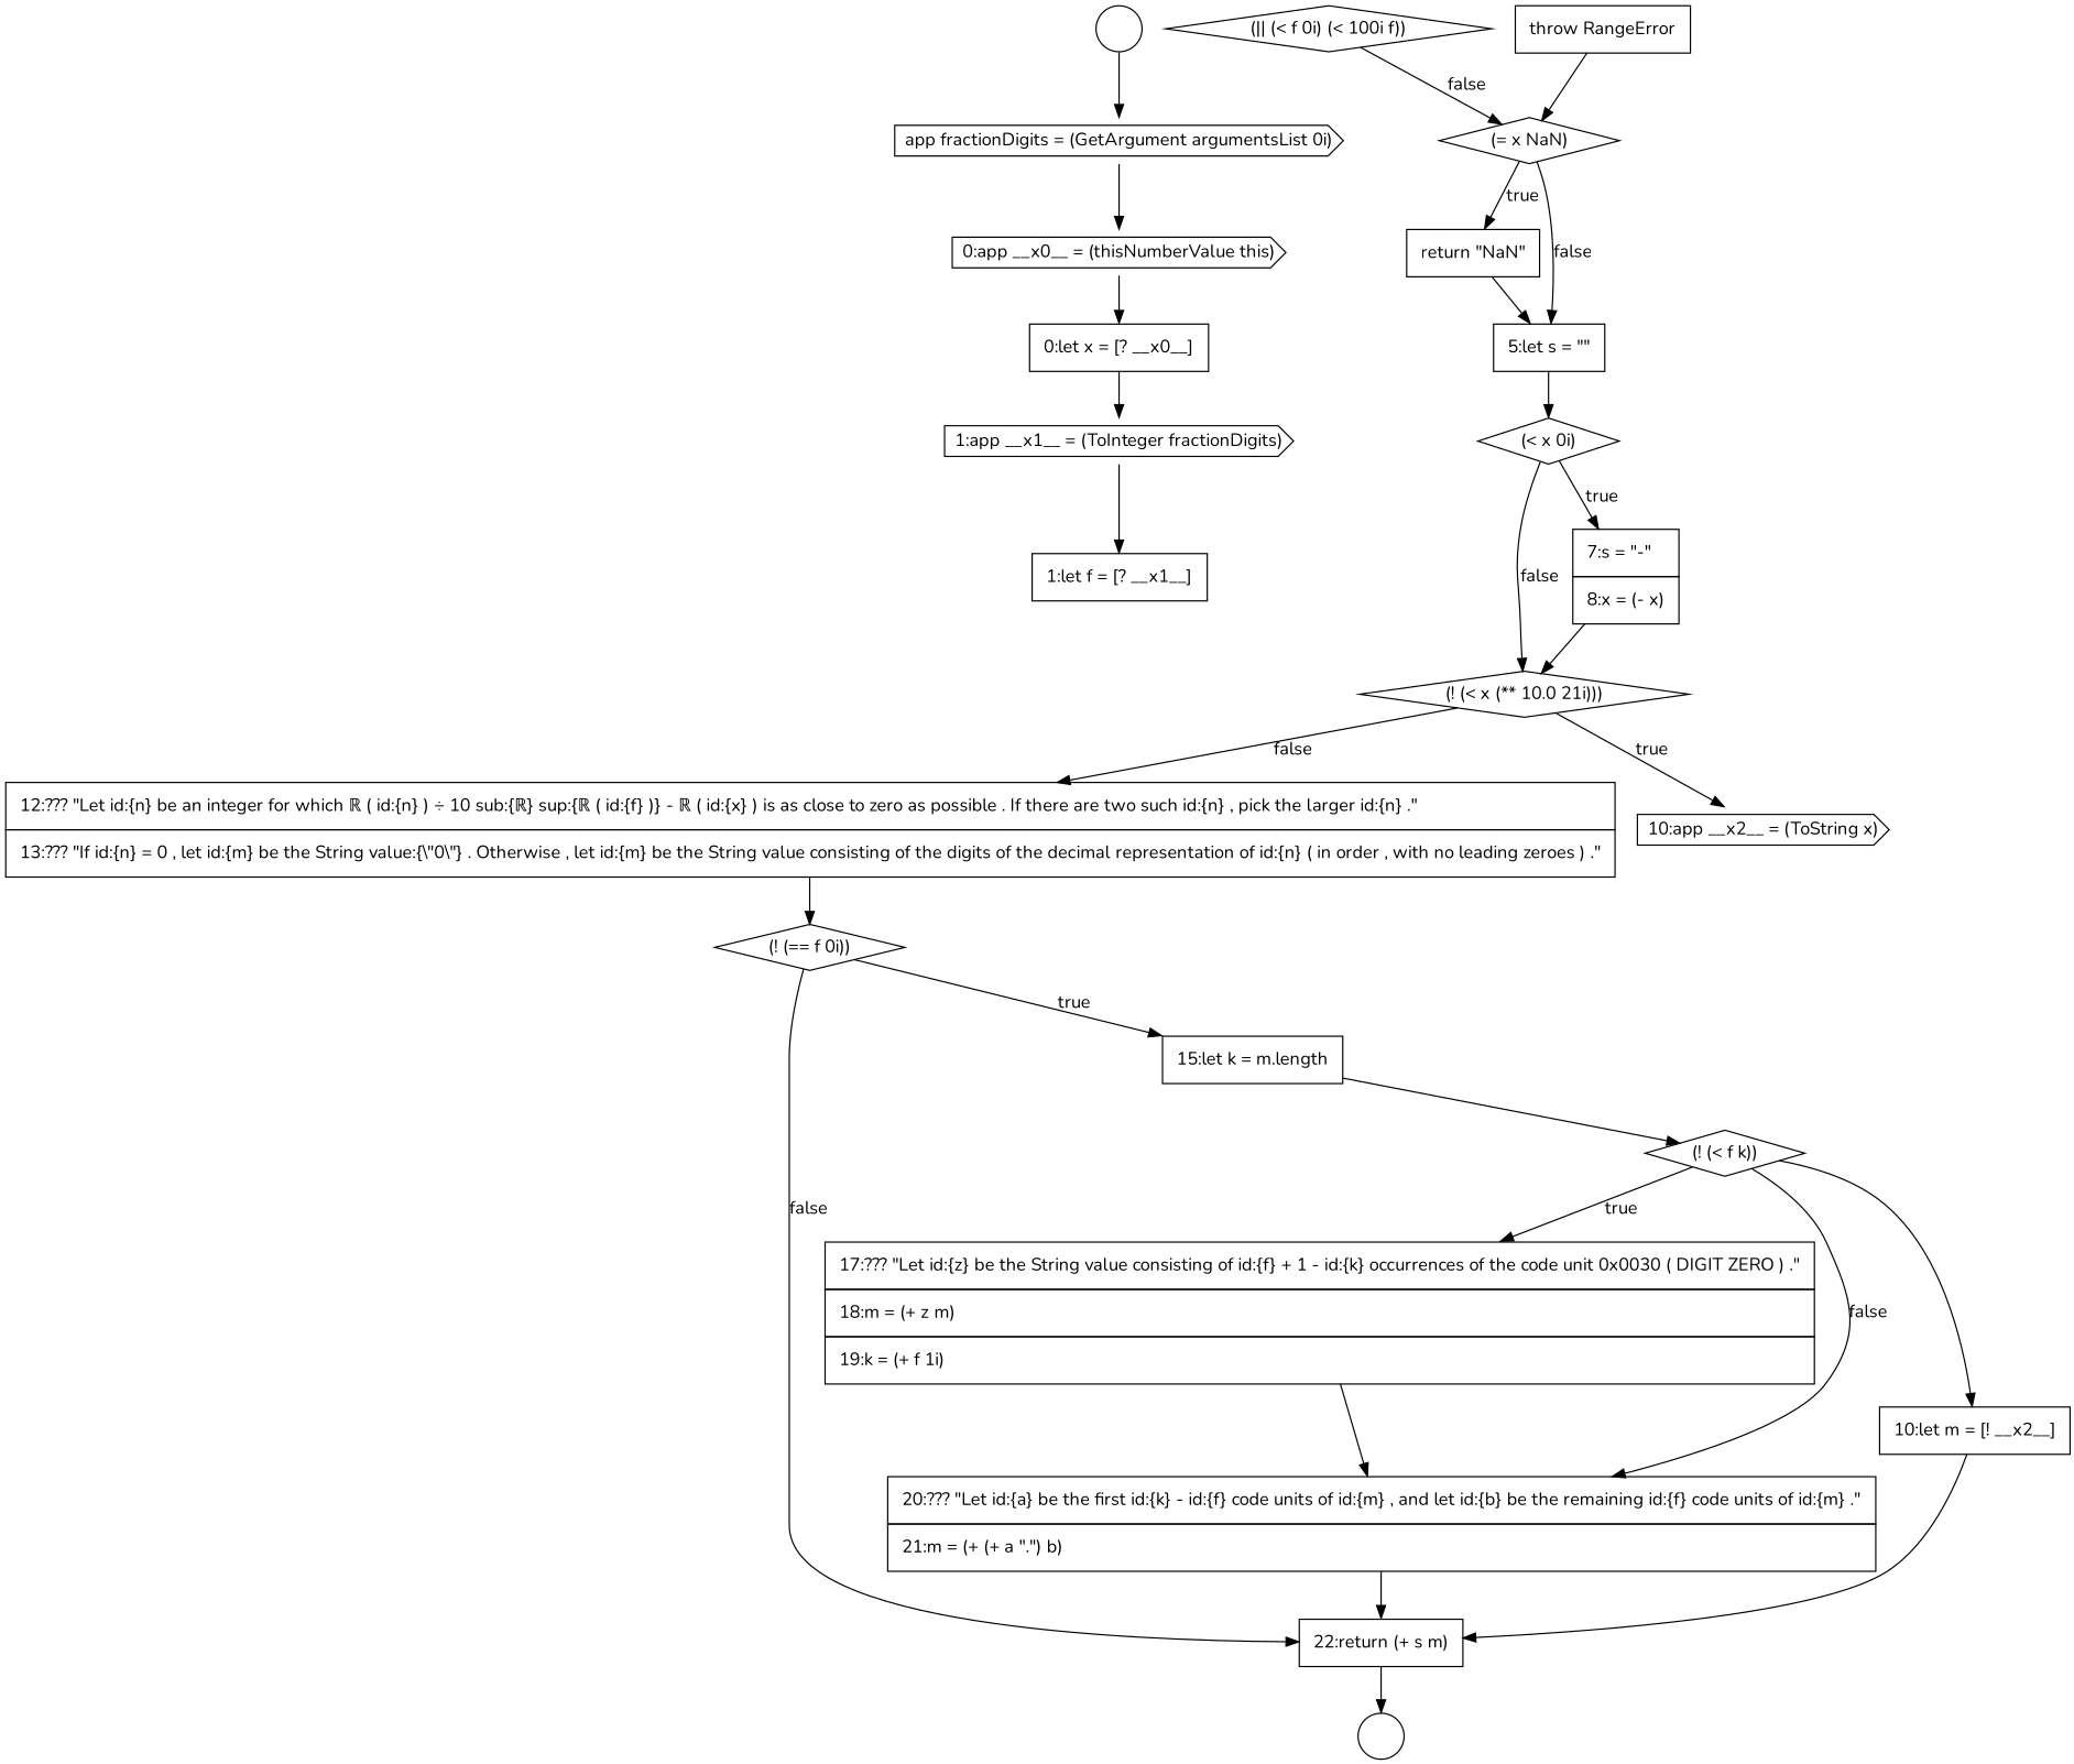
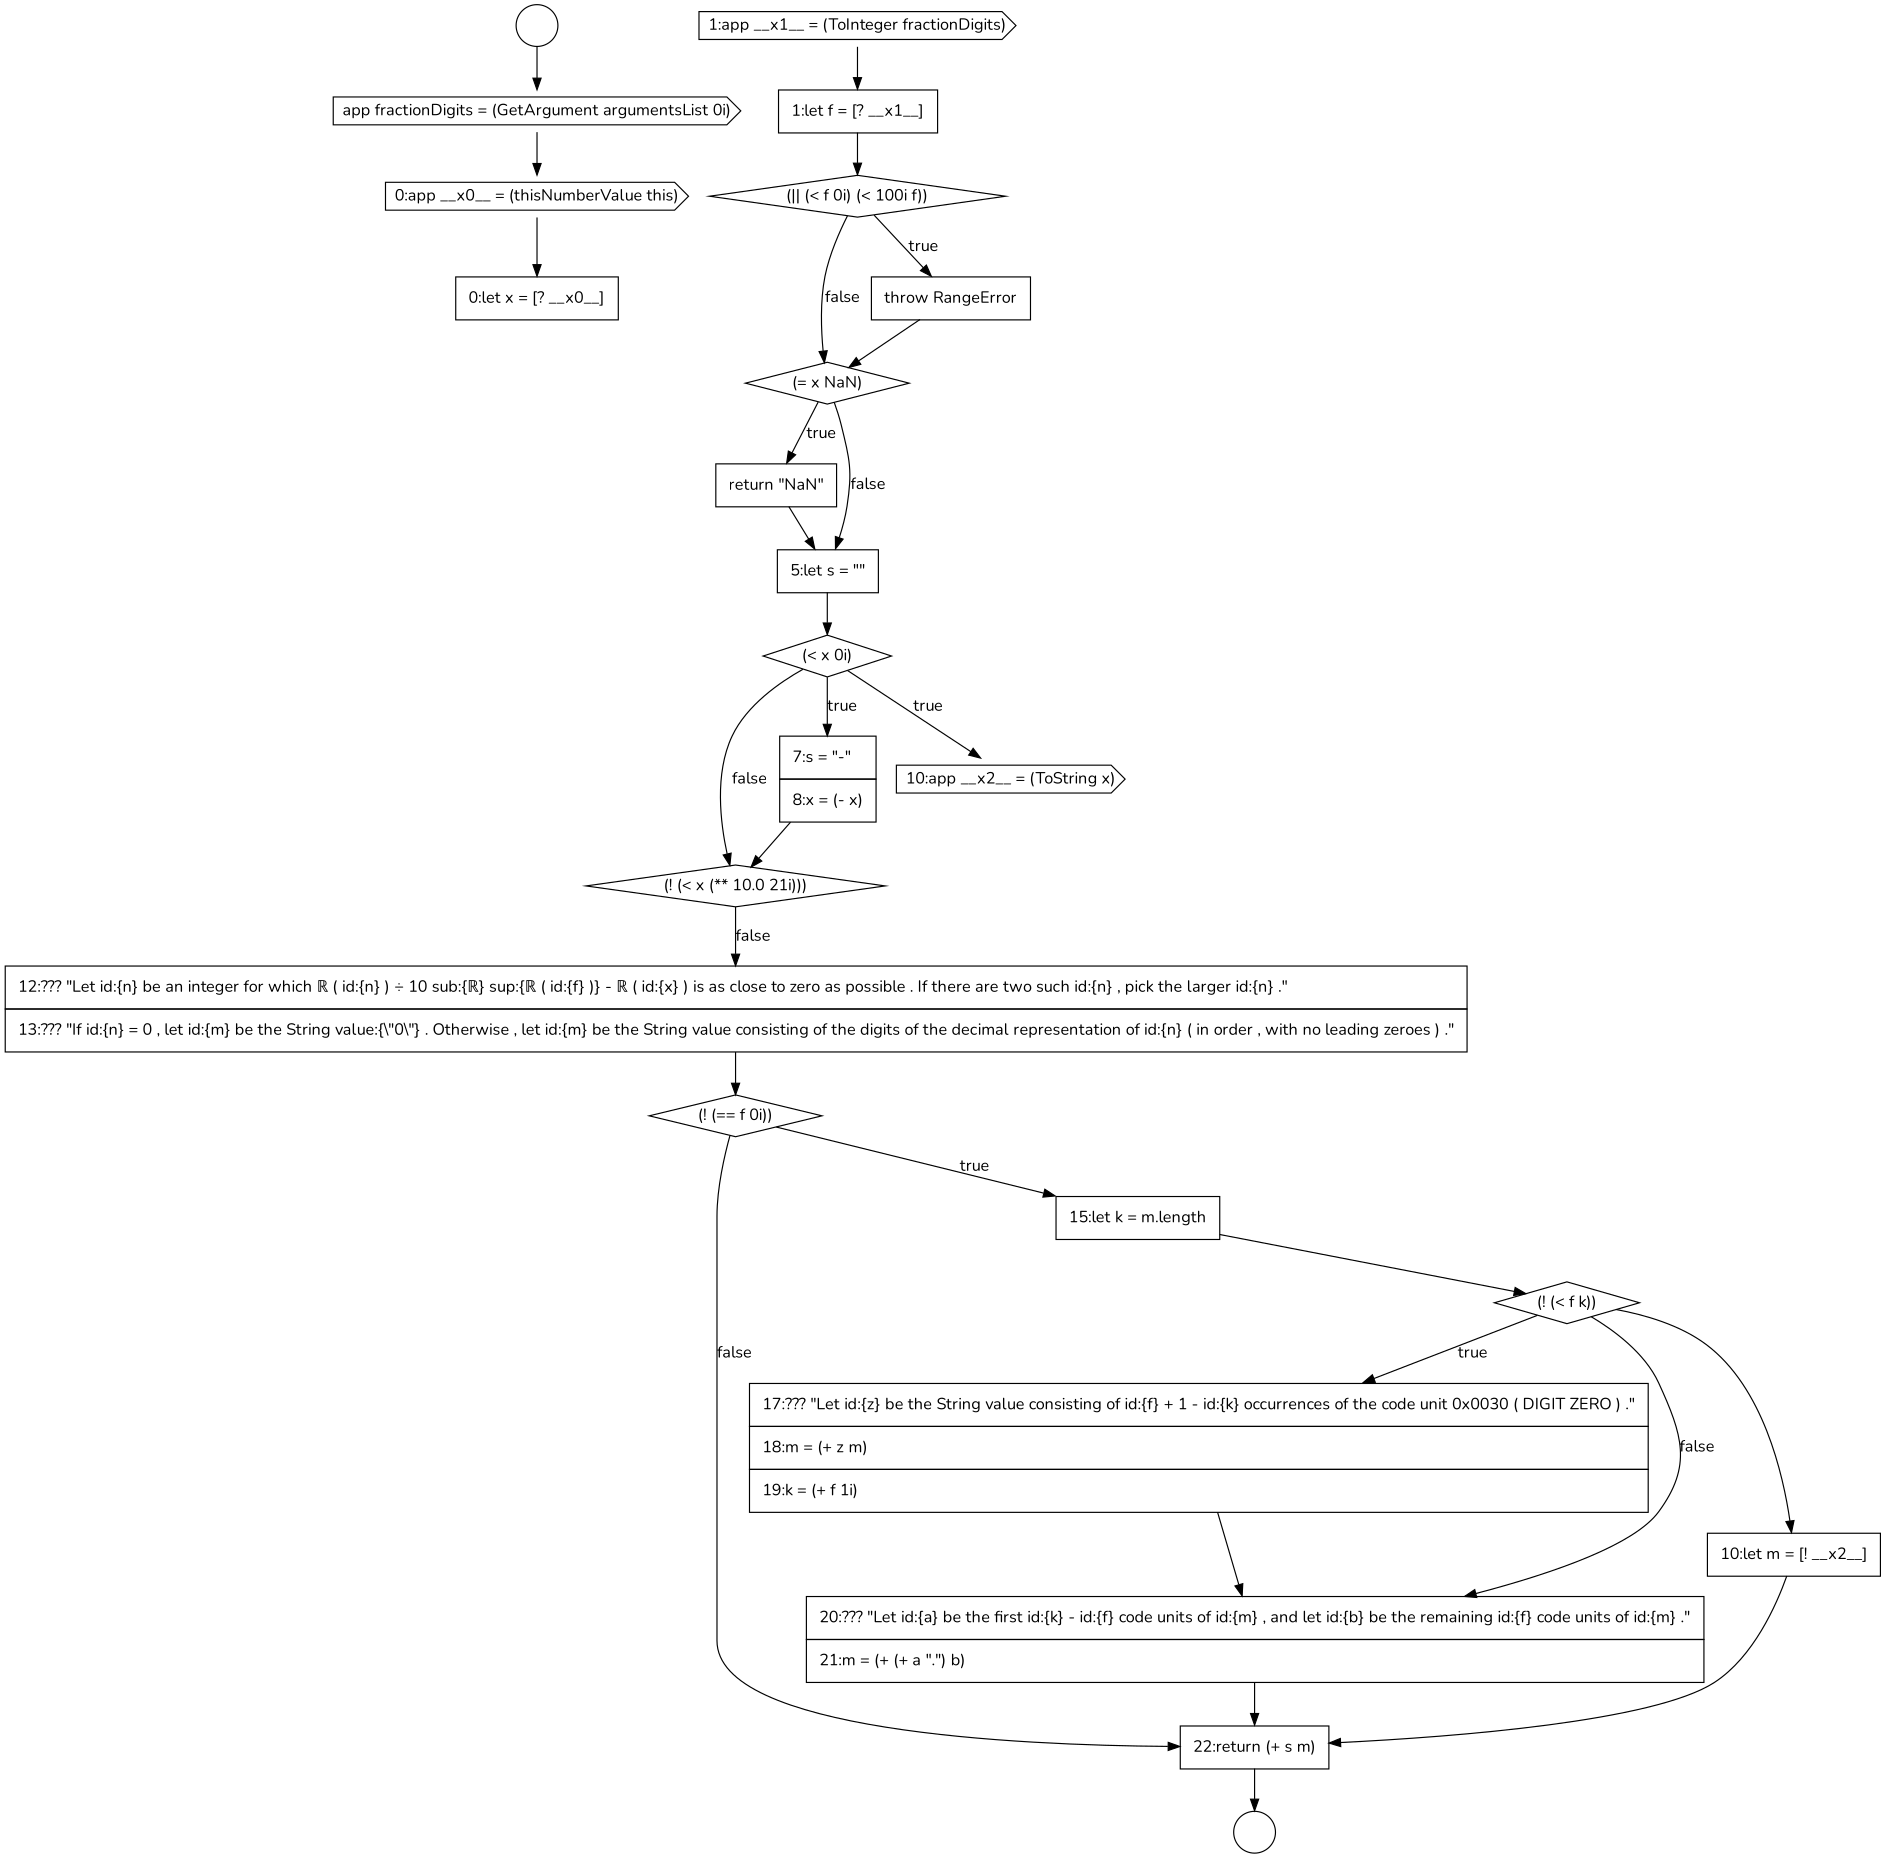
  digraph {
    fontname=Nunito
    node [color=black fillcolor=white fontname=Nunito shape=none style=filled]
    edge [color=black fontname=Nunito]
    n1 [label=<<font color="black">app fractionDigits = (GetArgument argumentsList 0i)</font>> shape=cds]
    n2 [label=<<font color="black">0:app __x0__ = (thisNumberValue this)</font>> shape=cds]
    n3 [label=<<font color="black">     <table border="0" cellborder="1" cellspacing="0" cellpadding="10">       <tr><td align="left">0:let x = [? __x0__]</td></tr>     </table>   </font>> margin=0]
    n4 [label=<<font color="black">     <table border="0" cellborder="1" cellspacing="0" cellpadding="10">       <tr><td align="left">12:??? &quot;Let id:{n} be an integer for which ℝ ( id:{n} ) &divide; 10 sub:{ℝ} sup:{ℝ ( id:{f} )} - ℝ ( id:{x} ) is as close to zero as possible . If there are two such id:{n} , pick the larger id:{n} .&quot;</td></tr>       <tr><td align="left">13:??? &quot;If id:{n} = 0 , let id:{m} be the String value:{\&quot;0\&quot;} . Otherwise , let id:{m} be the String value consisting of the digits of the decimal representation of id:{n} ( in order , with no leading zeroes ) .&quot;</td></tr>     </table>   </font>> margin=0]
    n5 [label=<<font color="black">(! (== f 0i))</font>> shape=diamond]
    n6 [label=<<font color="black">     <table border="0" cellborder="1" cellspacing="0" cellpadding="10">       <tr><td align="left">22:return (+ s m)</td></tr>     </table>   </font>> margin=0]
    n7 [label=<<font color="black">     <table border="0" cellborder="1" cellspacing="0" cellpadding="10">       <tr><td align="left">15:let k = m.length</td></tr>     </table>   </font>> margin=0]
    n8 [label=<<font color="black">     <table border="0" cellborder="1" cellspacing="0" cellpadding="10">       <tr><td align="left">1:let f = [? __x1__]</td></tr>     </table>   </font>> margin=0]
    n9 [label=<<font color="black">(|| (&lt; f 0i) (&lt; 100i f))</font>> shape=diamond]
    n10 [label=<<font color="black">(= x NaN)</font>> shape=diamond]
    n11 [label=<<font color="black">     <table border="0" cellborder="1" cellspacing="0" cellpadding="10">       <tr><td align="left">throw RangeError</td></tr>     </table>   </font>> margin=0]
    n12 [label=<<font color="black">     <table border="0" cellborder="1" cellspacing="0" cellpadding="10">       <tr><td align="left">17:??? &quot;Let id:{z} be the String value consisting of id:{f} + 1 - id:{k} occurrences of the code unit 0x0030 ( DIGIT ZERO ) .&quot;</td></tr>       <tr><td align="left">18:m = (+ z m)</td></tr>       <tr><td align="left">19:k = (+ f 1i)</td></tr>     </table>   </font>> margin=0]
    n13 [label=<<font color="black">     <table border="0" cellborder="1" cellspacing="0" cellpadding="10">       <tr><td align="left">20:??? &quot;Let id:{a} be the first id:{k} - id:{f} code units of id:{m} , and let id:{b} be the remaining id:{f} code units of id:{m} .&quot;</td></tr>       <tr><td align="left">21:m = (+ (+ a &quot;.&quot;) b)</td></tr>     </table>   </font>> margin=0]
    n14 [label=<<font color="black">     <table border="0" cellborder="1" cellspacing="0" cellpadding="10">       <tr><td align="left">return &quot;NaN&quot;</td></tr>     </table>   </font>> margin=0]
    n15 [label=<<font color="black">     <table border="0" cellborder="1" cellspacing="0" cellpadding="10">       <tr><td align="left">5:let s = &quot;&quot;</td></tr>     </table>   </font>> margin=0]
    n16 [label=<<font color="black">(&lt; x 0i)</font>> shape=diamond]
    n17 [label=" " shape=circle]
    n18 [label=<<font color="black">     <table border="0" cellborder="1" cellspacing="0" cellpadding="10">       <tr><td align="left">10:let m = [! __x2__]</td></tr>     </table>   </font>> margin=0]
    n19 [label=<<font color="black">(! (&lt; x (** 10.0 21i)))</font>> shape=diamond]
    n20 [label=<<font color="black">     <table border="0" cellborder="1" cellspacing="0" cellpadding="10">       <tr><td align="left">7:s = &quot;-&quot;</td></tr>       <tr><td align="left">8:x = (- x)</td></tr>     </table>   </font>> margin=0]
    n21 [label=<<font color="black">10:app __x2__ = (ToString x)</font>> shape=cds]
    n22 [label=<<font color="black">1:app __x1__ = (ToInteger fractionDigits)</font>> shape=cds]
    n23 [label=<<font color="black">(! (&lt; f k))</font>> shape=diamond]
    n24 [label=" " shape=circle]
    n1 -> n2
    n2 -> n3
-   n3 -> n22
    n4 -> n5
    n5 -> n6 [label=<<font color="black">false</font>>]
    n5 -> n7 [label=<<font color="black">true</font>>]
    n6 -> n17
    n7 -> n23
+   n8 -> n9
    n9 -> n10 [label=<<font color="black">false</font>>]
+   n9 -> n11 [label=<<font color="black">true</font>>]
    n10 -> n14 [label=<<font color="black">true</font>>]
    n10 -> n15 [label=<<font color="black">false</font>>]
    n11 -> n10
    n12 -> n13
    n13 -> n6
    n14 -> n15
    n15 -> n16
    n16 -> n19 [label=<<font color="black">false</font>>]
    n16 -> n20 [label=<<font color="black">true</font>>]
    n18 -> n6
    n19 -> n4 [label=<<font color="black">false</font>>]
-   n19 -> n21 [label=<<font color="black">true</font>>]
+   n16 -> n21 [label=<<font color="black">true</font>>]
    n20 -> n19
    n22 -> n8
    n23 -> n12 [label=<<font color="black">true</font>>]
    n23 -> n13 [label=<<font color="black">false</font>>]
    n23 -> n18
    n24 -> n1
  }
